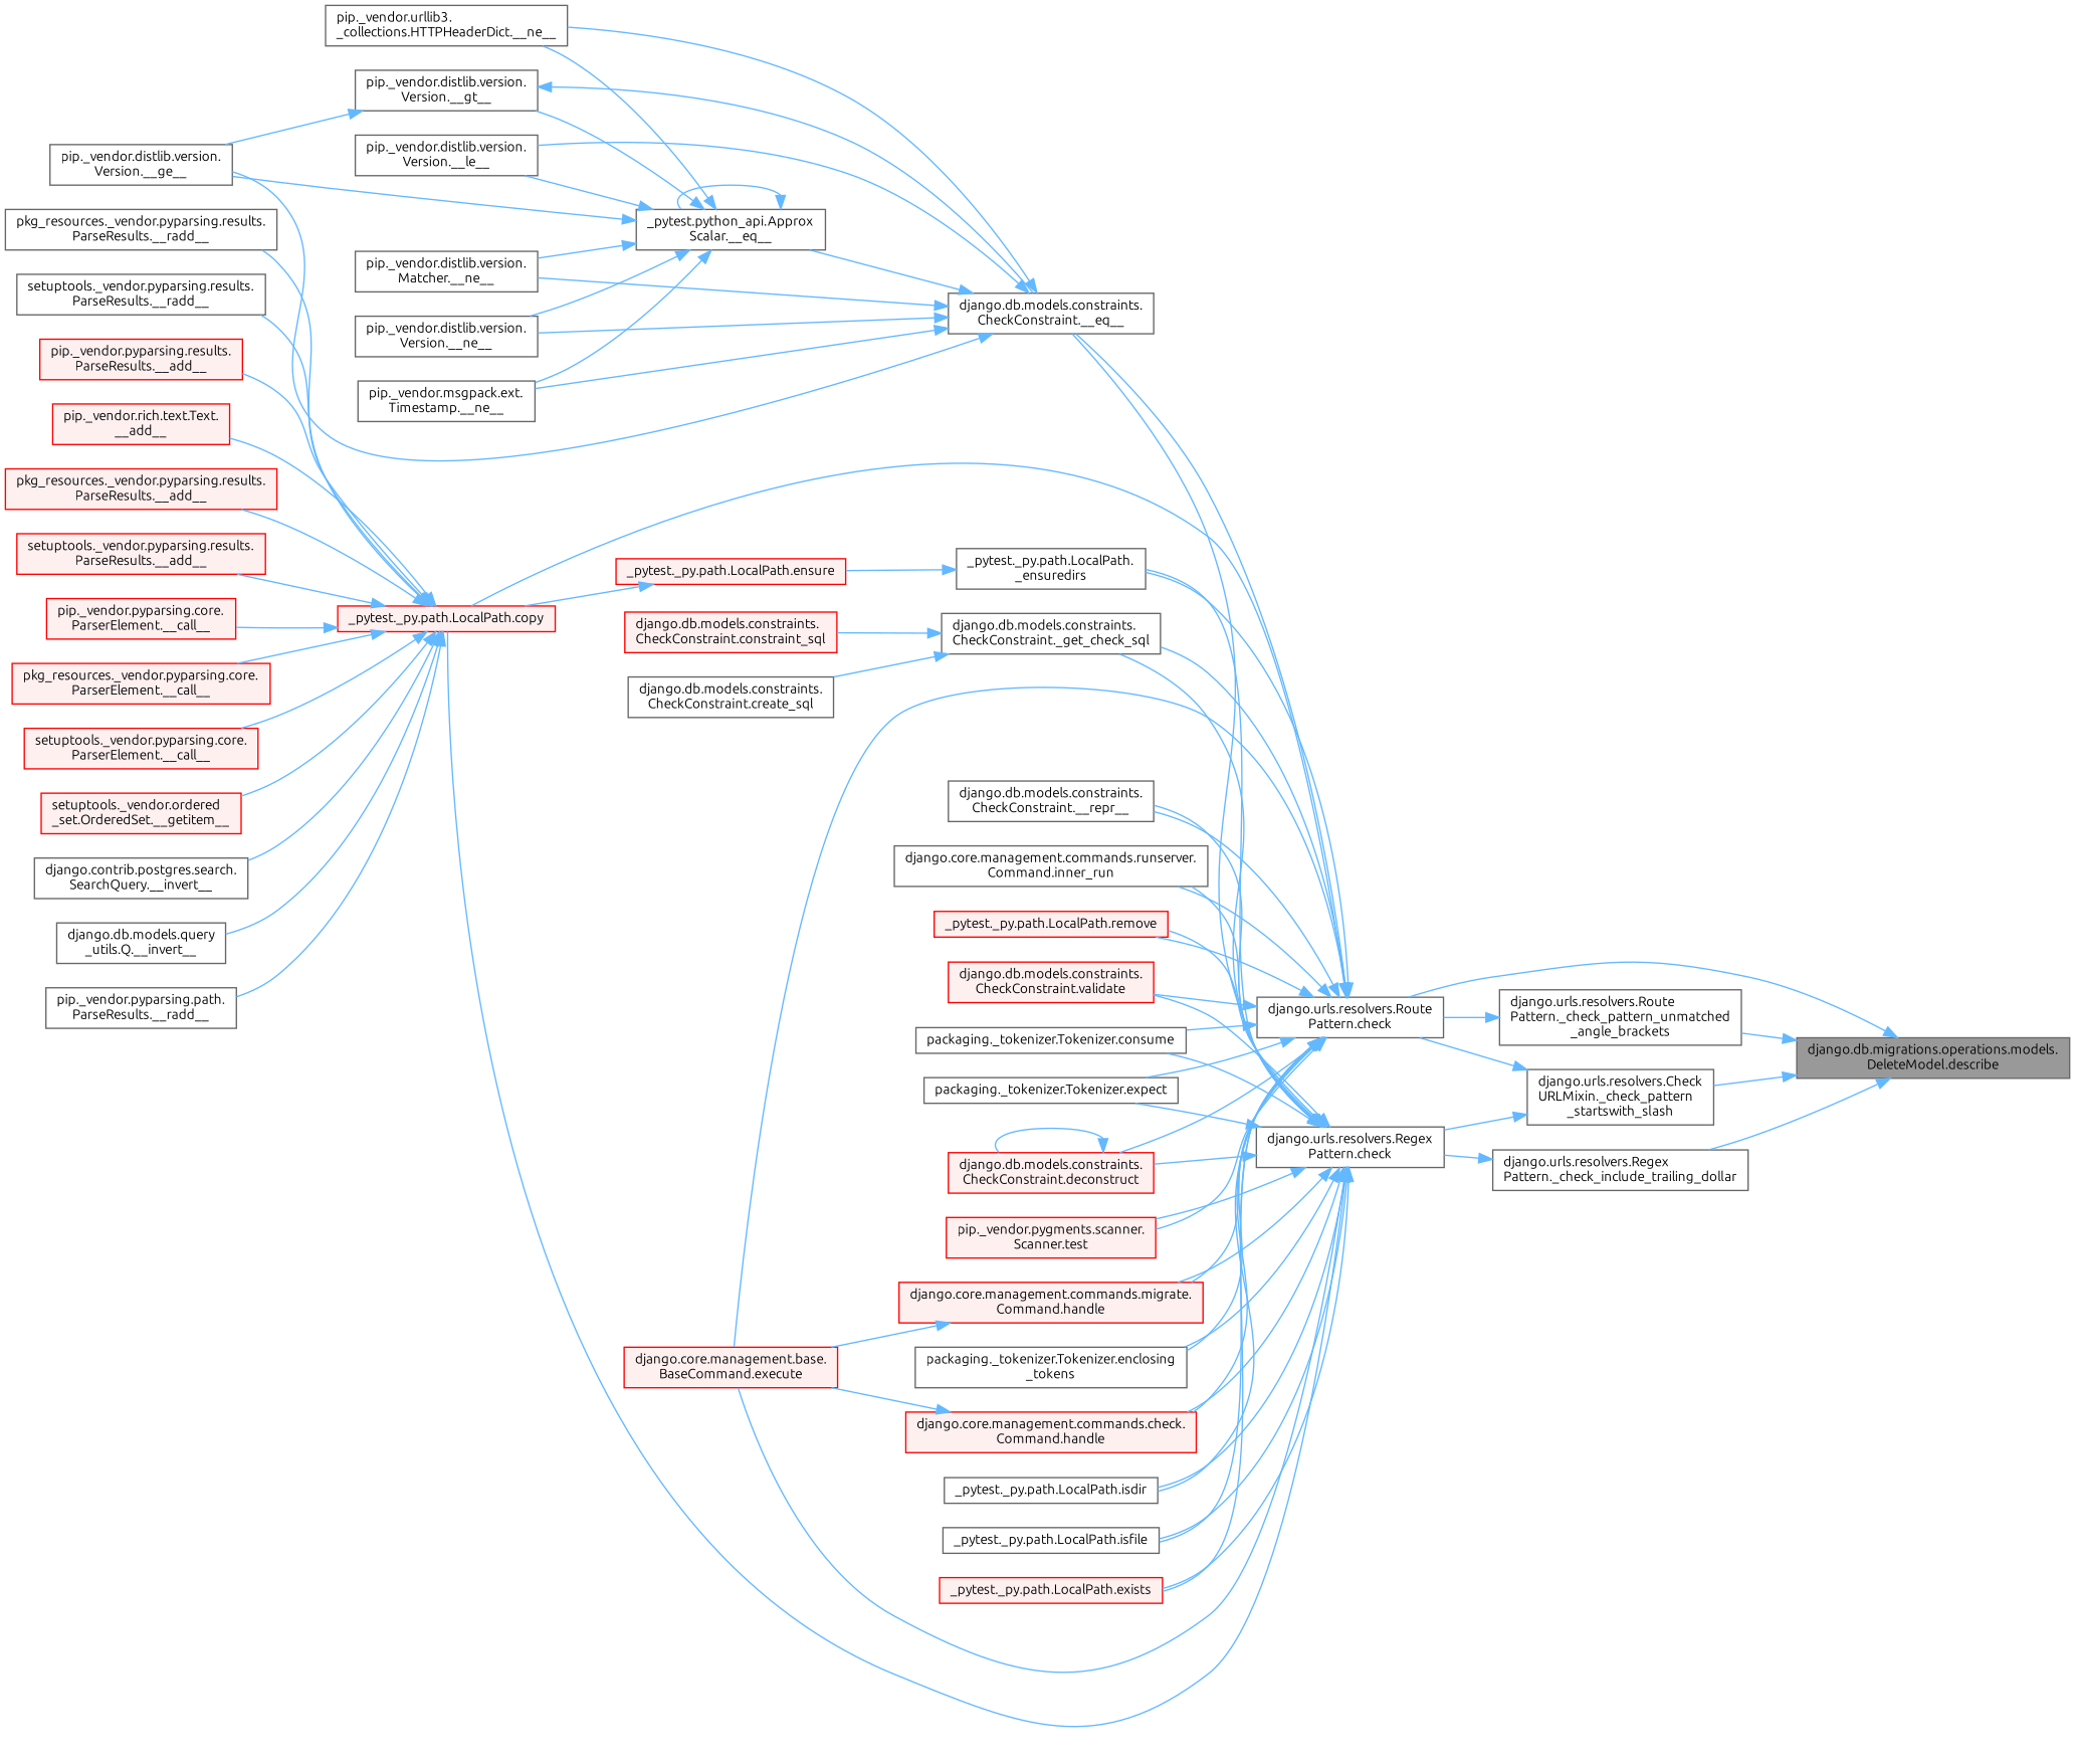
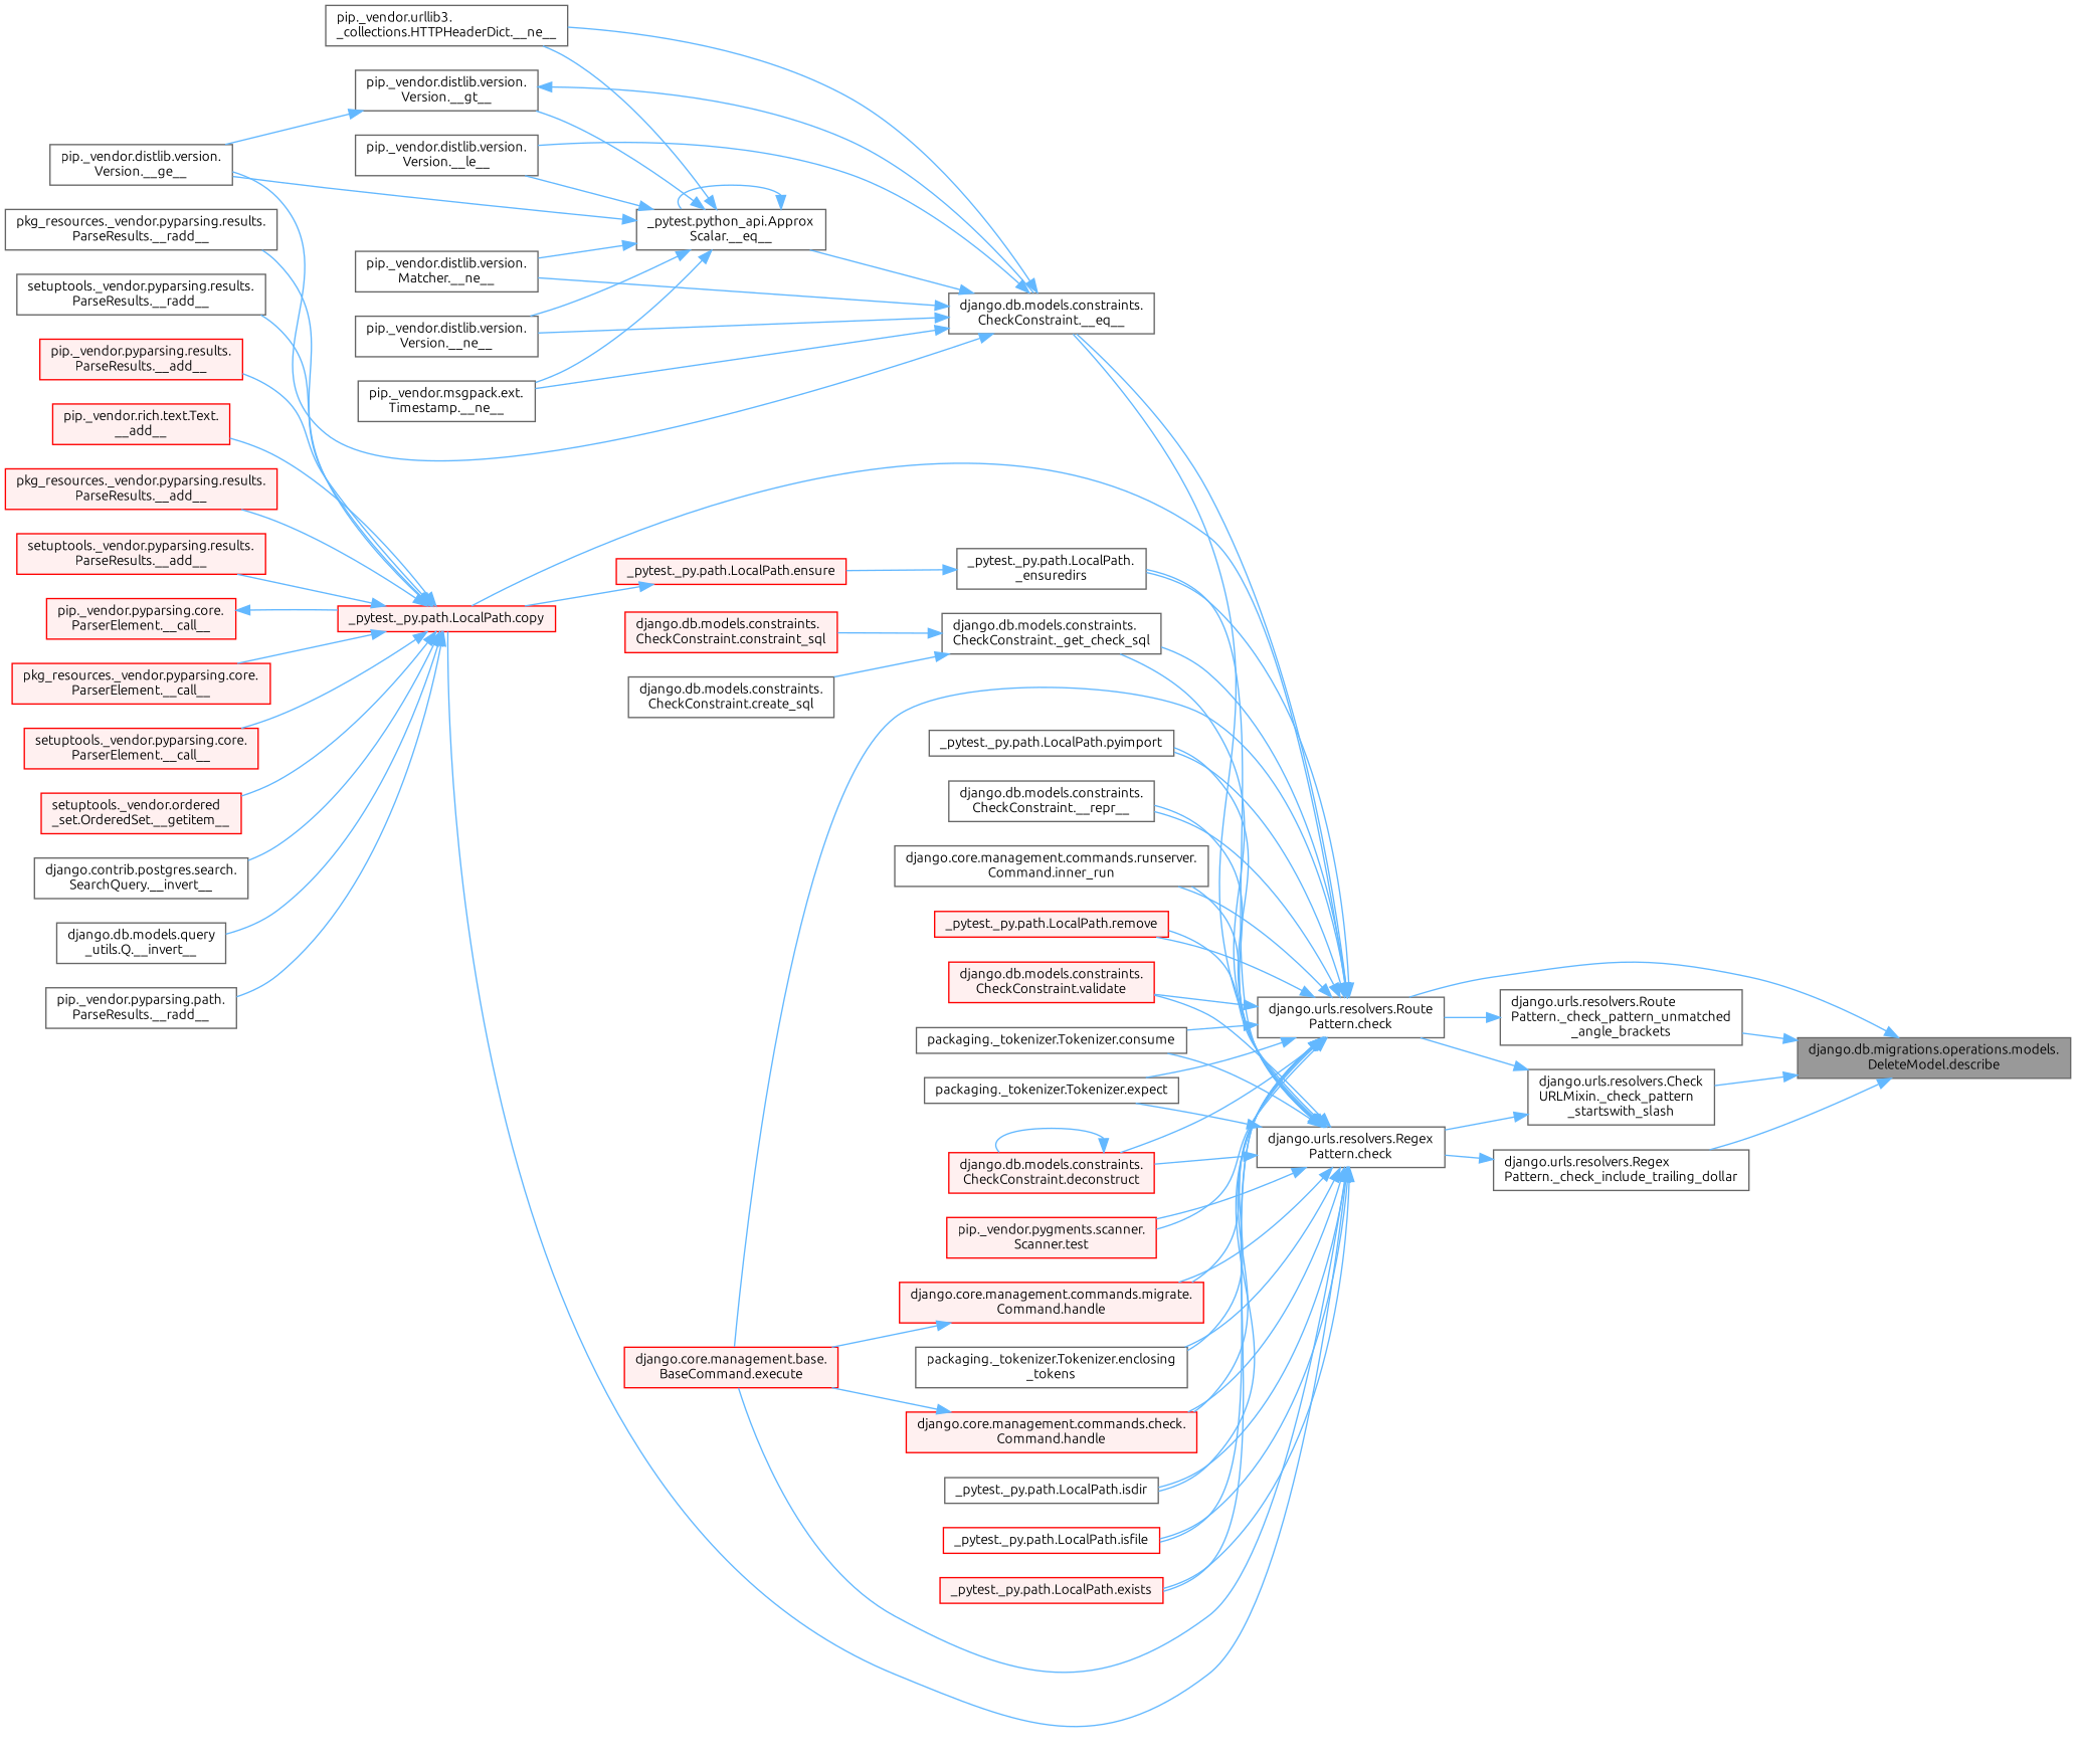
  digraph {
    fontname=Ubuntu
    rankdir=RL
    node [color=grey40 fillcolor=white fontname=Ubuntu fontsize=10 shape=box style=filled]
    edge [color=steelblue1 dir=back fontname=Ubuntu fontsize=10 labelfontname=Helvetica labelfontsize=10 style=solid]
    n1 [color=gray40 fillcolor=grey60 fontcolor=black height=0.2 label="django.db.migrations.operations.models.\lDeleteModel.describe" width=0.4]
    n2 [height=0.2 label="django.urls.resolvers.Regex\lPattern._check_include_trailing_dollar" width=0.4]
    n3 [height=0.2 label="django.urls.resolvers.Check\lURLMixin._check_pattern\l_startswith_slash" width=0.4]
    n4 [height=0.2 label="django.urls.resolvers.Route\lPattern.check" width=0.4]
    n5 [height=0.2 label="django.urls.resolvers.Route\lPattern._check_pattern_unmatched\l_angle_brackets" width=0.4]
    n6 [height=0.2 label="django.urls.resolvers.Regex\lPattern.check" width=0.4]
    n7 [height=0.2 label="django.db.models.constraints.\lCheckConstraint.__eq__" width=0.4]
    n8 [height=0.2 label="django.db.models.constraints.\lCheckConstraint.__repr__" width=0.4]
    n9 [height=0.2 label="_pytest._py.path.LocalPath.\l_ensuredirs" width=0.4]
    n10 [color=red fillcolor="#FFF0F0" height=0.2 label="_pytest._py.path.LocalPath.copy" width=0.4]
    n11 [height=0.2 label="django.db.models.constraints.\lCheckConstraint._get_check_sql" width=0.4]
    n12 [height=0.2 label="packaging._tokenizer.Tokenizer.consume" width=0.4]
    n13 [color=red fillcolor="#FFF0F0" height=0.2 label="django.db.models.constraints.\lCheckConstraint.deconstruct" width=0.4]
    n14 [height=0.2 label="packaging._tokenizer.Tokenizer.enclosing\l_tokens" width=0.4]
    n15 [color=red fillcolor="#FFF0F0" height=0.2 label="django.core.management.base.\lBaseCommand.execute" width=0.4]
    n16 [color=red fillcolor="#FFF0F0" height=0.2 label="_pytest._py.path.LocalPath.exists" width=0.4]
    n17 [height=0.2 label="packaging._tokenizer.Tokenizer.expect" width=0.4]
    n18 [color=red fillcolor="#FFF0F0" height=0.2 label="django.core.management.commands.check.\lCommand.handle" width=0.4]
    n19 [color=red fillcolor="#FFF0F0" height=0.2 label="django.core.management.commands.migrate.\lCommand.handle" width=0.4]
    n20 [height=0.2 label="django.core.management.commands.runserver.\lCommand.inner_run" width=0.4]
    n21 [height=0.2 label="_pytest._py.path.LocalPath.isdir" width=0.4]
-   n22 [height=0.2 label="_pytest._py.path.LocalPath.isfile" width=0.4]
+   n22 [color=red height=0.2 label="_pytest._py.path.LocalPath.isfile" width=0.4]
+   n23 [height=0.2 label="_pytest._py.path.LocalPath.pyimport" width=0.4]
    n24 [color=red fillcolor="#FFF0F0" height=0.2 label="_pytest._py.path.LocalPath.remove" width=0.4]
    n25 [color=red fillcolor="#FFF0F0" height=0.2 label="pip._vendor.pygments.scanner.\lScanner.test" width=0.4]
    n26 [color=red fillcolor="#FFF0F0" height=0.2 label="django.db.models.constraints.\lCheckConstraint.validate" width=0.4]
    n27 [height=0.2 label="_pytest.python_api.Approx\lScalar.__eq__" width=0.4]
    n28 [height=0.2 label="pip._vendor.distlib.version.\lVersion.__ge__" width=0.4]
    n29 [height=0.2 label="pip._vendor.distlib.version.\lVersion.__le__" width=0.4]
    n30 [height=0.2 label="pip._vendor.distlib.version.\lMatcher.__ne__" width=0.4]
    n31 [height=0.2 label="pip._vendor.distlib.version.\lVersion.__ne__" width=0.4]
    n32 [height=0.2 label="pip._vendor.msgpack.ext.\lTimestamp.__ne__" width=0.4]
    n33 [height=0.2 label="pip._vendor.urllib3.\l_collections.HTTPHeaderDict.__ne__" width=0.4]
    n34 [color=red fillcolor="#FFF0F0" height=0.2 label="_pytest._py.path.LocalPath.ensure" width=0.4]
    n35 [color=red fillcolor="#FFF0F0" height=0.2 label="pip._vendor.pyparsing.results.\lParseResults.__add__" width=0.4]
    n36 [color=red fillcolor="#FFF0F0" height=0.2 label="pip._vendor.rich.text.Text.\l__add__" width=0.4]
    n37 [color=red fillcolor="#FFF0F0" height=0.2 label="pkg_resources._vendor.pyparsing.results.\lParseResults.__add__" width=0.4]
    n38 [color=red fillcolor="#FFF0F0" height=0.2 label="setuptools._vendor.pyparsing.results.\lParseResults.__add__" width=0.4]
    n39 [color=red fillcolor="#FFF0F0" height=0.2 label="pip._vendor.pyparsing.core.\lParserElement.__call__" width=0.4]
    n40 [color=red fillcolor="#FFF0F0" height=0.2 label="pkg_resources._vendor.pyparsing.core.\lParserElement.__call__" width=0.4]
    n41 [color=red fillcolor="#FFF0F0" height=0.2 label="setuptools._vendor.pyparsing.core.\lParserElement.__call__" width=0.4]
    n42 [color=red fillcolor="#FFF0F0" height=0.2 label="setuptools._vendor.ordered\l_set.OrderedSet.__getitem__" width=0.4]
    n43 [height=0.2 label="django.contrib.postgres.search.\lSearchQuery.__invert__" width=0.4]
    n44 [height=0.2 label="django.db.models.query\l_utils.Q.__invert__" width=0.4]
    n45 [height=0.2 label="pip._vendor.pyparsing.path.\lParseResults.__radd__" width=0.4]
    n46 [height=0.2 label="pkg_resources._vendor.pyparsing.results.\lParseResults.__radd__" width=0.4]
    n47 [height=0.2 label="setuptools._vendor.pyparsing.results.\lParseResults.__radd__" width=0.4]
    n48 [color=red fillcolor="#FFF0F0" height=0.2 label="django.db.models.constraints.\lCheckConstraint.constraint_sql" width=0.4]
    n49 [height=0.2 label="django.db.models.constraints.\lCheckConstraint.create_sql" width=0.4]
    n50 [height=0.2 label="pip._vendor.distlib.version.\lVersion.__gt__" width=0.4]
    n1 -> n2
    n1 -> n3
    n1 -> n4
    n1 -> n5
    n2 -> n6
    n3 -> n4
    n3 -> n6
    n4 -> n7
    n4 -> n8
    n4 -> n9
    n4 -> n10
    n4 -> n11
    n4 -> n12
    n4 -> n13
    n4 -> n14
    n4 -> n15
    n4 -> n16
    n4 -> n17
    n4 -> n18
    n4 -> n19
    n4 -> n20
    n4 -> n21
    n4 -> n22
+   n4 -> n23
    n4 -> n24
    n4 -> n25
    n4 -> n26
    n5 -> n4
    n6 -> n7
    n6 -> n8
    n6 -> n9
    n6 -> n10
    n6 -> n11
    n6 -> n12
    n6 -> n13
    n6 -> n14
    n6 -> n15
    n6 -> n16
    n6 -> n17
    n6 -> n18
    n6 -> n19
    n6 -> n20
    n6 -> n21
    n6 -> n22
+   n6 -> n23
    n6 -> n24
    n6 -> n25
    n6 -> n26
    n7 -> n27
    n7 -> n28
    n7 -> n29
    n7 -> n30
    n7 -> n31
    n7 -> n32
    n7 -> n33
    n9 -> n34
    n10 -> n35
    n10 -> n36
    n10 -> n37
    n10 -> n38
-   n10 -> n39
+   n39 -> n10
    n10 -> n40
    n10 -> n41
    n10 -> n42
    n10 -> n43
    n10 -> n44
    n10 -> n45
    n10 -> n46
    n10 -> n47
    n11 -> n48
    n11 -> n49
    n13 -> n13
    n18 -> n15
    n19 -> n15
    n27 -> n27
    n27 -> n28
    n27 -> n29
    n27 -> n30
    n27 -> n31
    n27 -> n32
    n27 -> n33
    n27 -> n50
    n34 -> n10
    n50 -> n7
    n50 -> n28
  }
